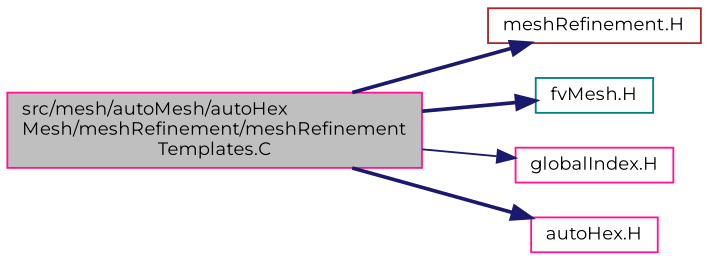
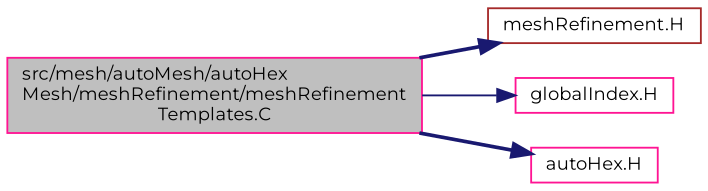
  digraph {
    fontname=Montserrat
    rankdir=LR
    node [color=deeppink fontname=Montserrat fontsize=10 shape=record]
    edge [color=midnightblue fontname=Montserrat fontsize=10 labelfontname=FreeSans labelfontsize=10 style=bold]
    n1 [fillcolor=grey75 fontcolor=black height=0.2 label="src/mesh/autoMesh/autoHex\lMesh/meshRefinement/meshRefinement\lTemplates.C" style=filled width=0.4]
    n2 [color=brown height=0.2 label="meshRefinement.H" width=0.4]
-   n3 [color=teal height=0.2 label="fvMesh.H" width=0.4]
    n4 [height=0.2 label="globalIndex.H" width=0.4]
    n5 [height=0.2 label="autoHex.H" width=0.4]
    n1 -> n2
-   n1 -> n3
    n1 -> n4 [style=solid]
    n1 -> n5
  }
